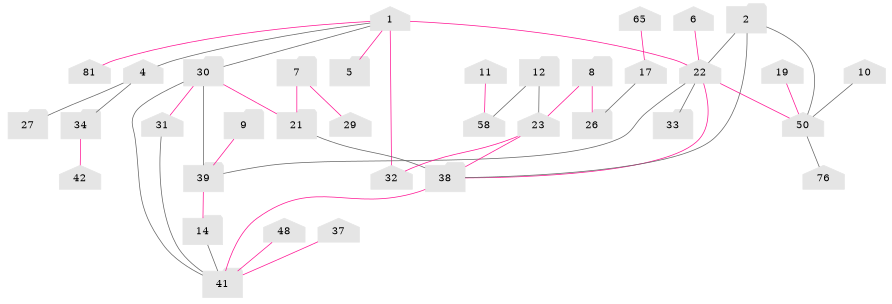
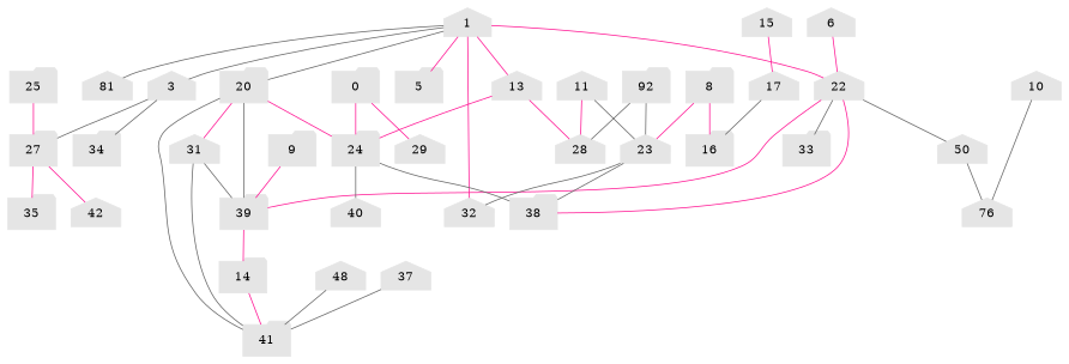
  graph {
    node [color=gray90 shape=house style=filled]
    edge [color=gray40 weight=1.0]
    1
-   3 [label=4]
+   3
    5 [shape=folder]
-   20 [shape=folder label=30]
+   13
+   20 [shape=folder]
    n6 [label=81]
    22
    32
    27 [shape=folder]
    34 [shape=folder]
-   28 [label=58]
-   24 [shape=folder label=21]
+   28
+   24 [shape=folder]
    39 [shape=folder]
    41 [shape=folder]
    31
    n16 [label=50]
    38 [shape=folder]
    33 [shape=folder]
    23
-   2 [shape=folder]
    n21 [label=76]
+   35 [shape=folder]
    42
    6
-   7 [shape=folder]
+   7 [shape=folder label=0]
    29
+   40
    8 [shape=folder]
-   26 [shape=folder]
+   26 [shape=folder label=16]
    9 [shape=folder]
    14 [shape=folder]
    10
    11
-   12 [shape=folder]
-   15 [label=65]
+   12 [shape=folder label=92]
+   15
    17
    n37 [label=48]
-   19
+   25 [shape=folder]
    37
    1 -- 3
    1 -- 5 [color=deeppink]
+   1 -- 13 [color=deeppink weight=2.0]
    1 -- 20
-   1 -- n6 [color=deeppink]
+   1 -- n6
    1 -- 22 [color=deeppink weight=3.0]
    1 -- 32 [color=deeppink weight=2.0]
    3 -- 27
    3 -- 34
+   13 -- 28 [color=deeppink]
+   13 -- 24 [color=deeppink]
    20 -- 24 [color=deeppink]
    20 -- 39
    20 -- 41
    20 -- 31 [color=deeppink]
-   22 -- 39
-   22 -- n16 [color=deeppink weight=2.0]
+   22 -- 39 [color=deeppink]
+   22 -- n16 [weight=2.0]
    22 -- 38 [color=deeppink]
    22 -- 33
-   34 -- 42 [color=deeppink]
+   27 -- 35 [color=deeppink]
+   27 -- 42 [color=deeppink]
    24 -- 38 [weight=3.0]
+   24 -- 40
    39 -- 14 [color=deeppink]
+   31 -- 39
    31 -- 41
    n16 -- n21
-   38 -- 41 [color=deeppink]
-   23 -- 32 [color=deeppink]
-   23 -- 38 [color=deeppink]
-   2 -- 22 [weight=2.0]
-   2 -- n16
-   2 -- 38
+   23 -- 32
+   23 -- 38
    6 -- 22 [color=deeppink]
    7 -- 24 [color=deeppink]
    7 -- 29 [color=deeppink]
    8 -- 23 [color=deeppink]
    8 -- 26 [color=deeppink]
    9 -- 39 [color=deeppink]
-   14 -- 41
-   10 -- n16
+   14 -- 41 [color=deeppink]
+   10 -- n21
    11 -- 28 [color=deeppink weight=2.0]
+   11 -- 23
    12 -- 28
    12 -- 23 [weight=2.0]
    15 -- 17 [color=deeppink]
    17 -- 26
-   n37 -- 41 [color=deeppink]
-   19 -- n16 [color=deeppink]
-   37 -- 41 [color=deeppink]
+   n37 -- 41
+   25 -- 27 [color=deeppink]
+   37 -- 41
  }
